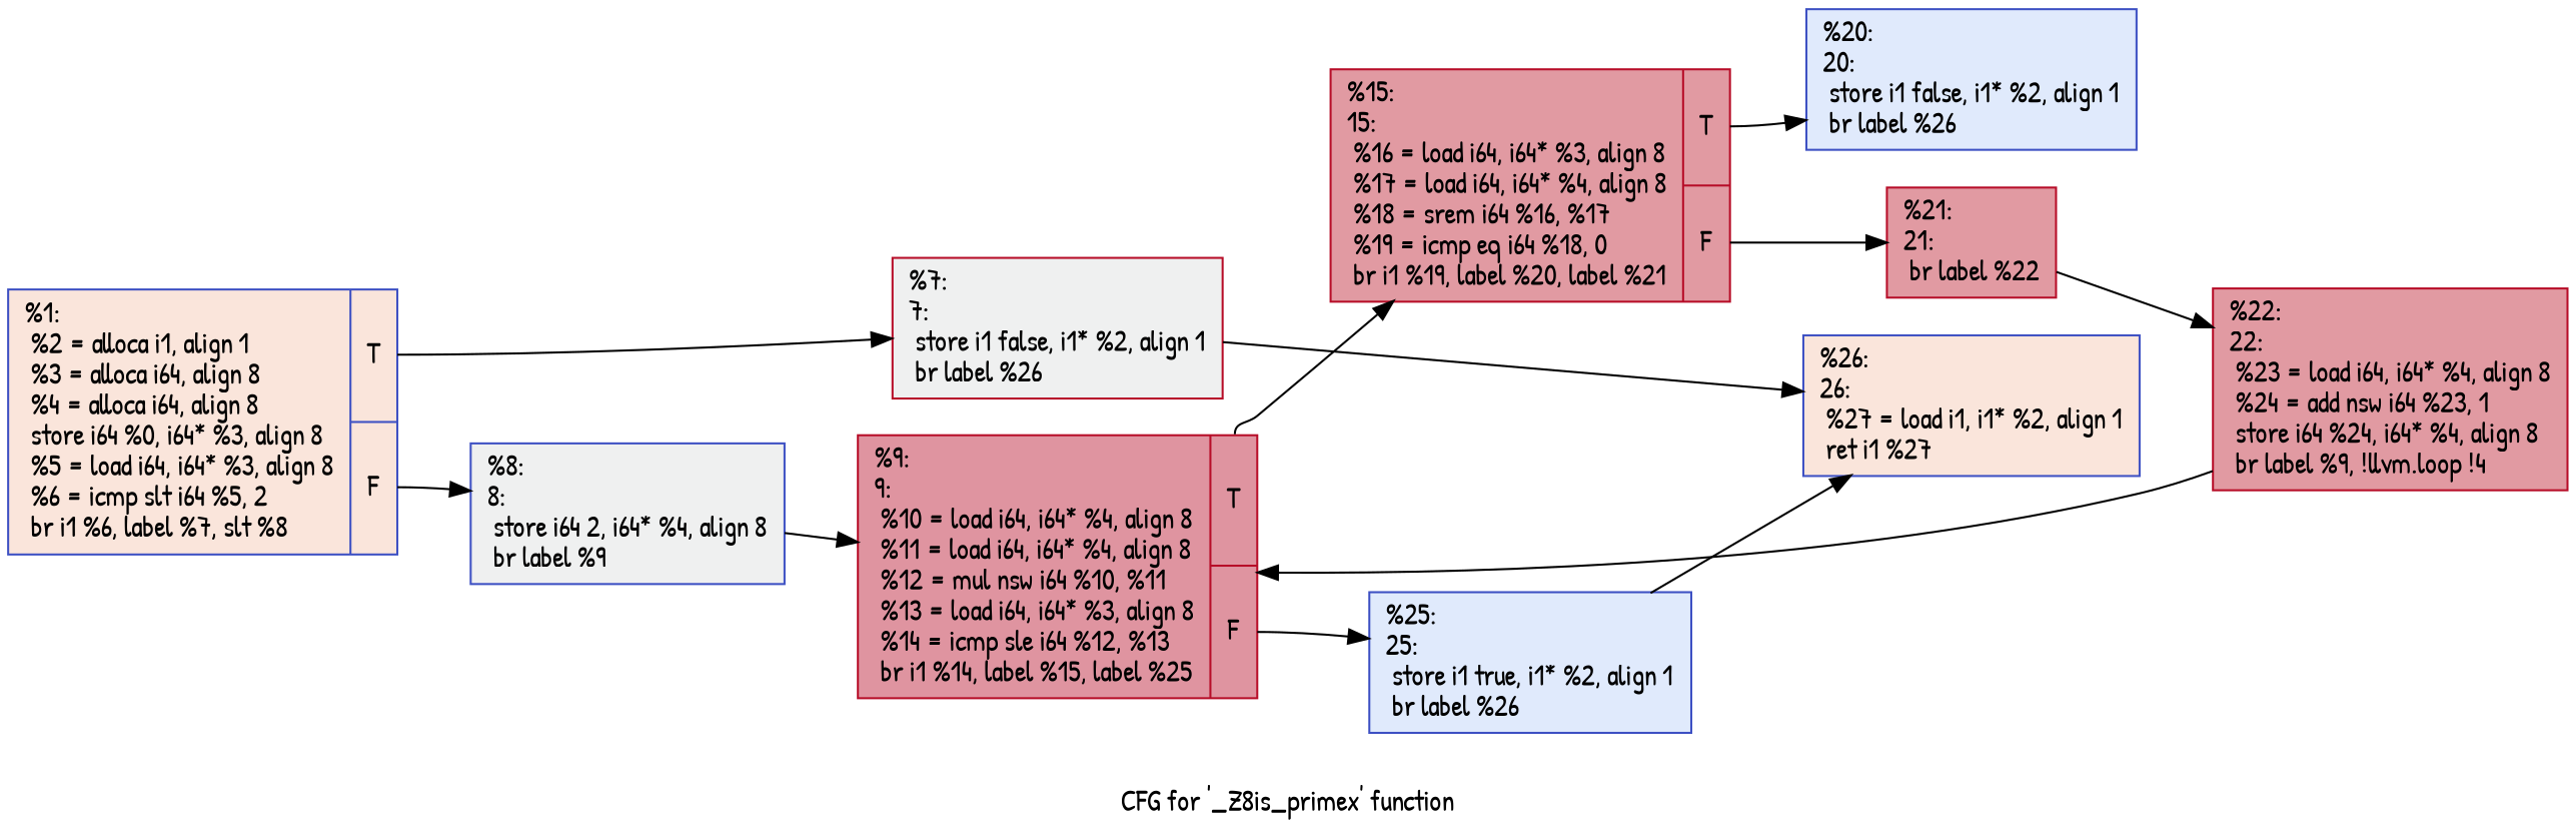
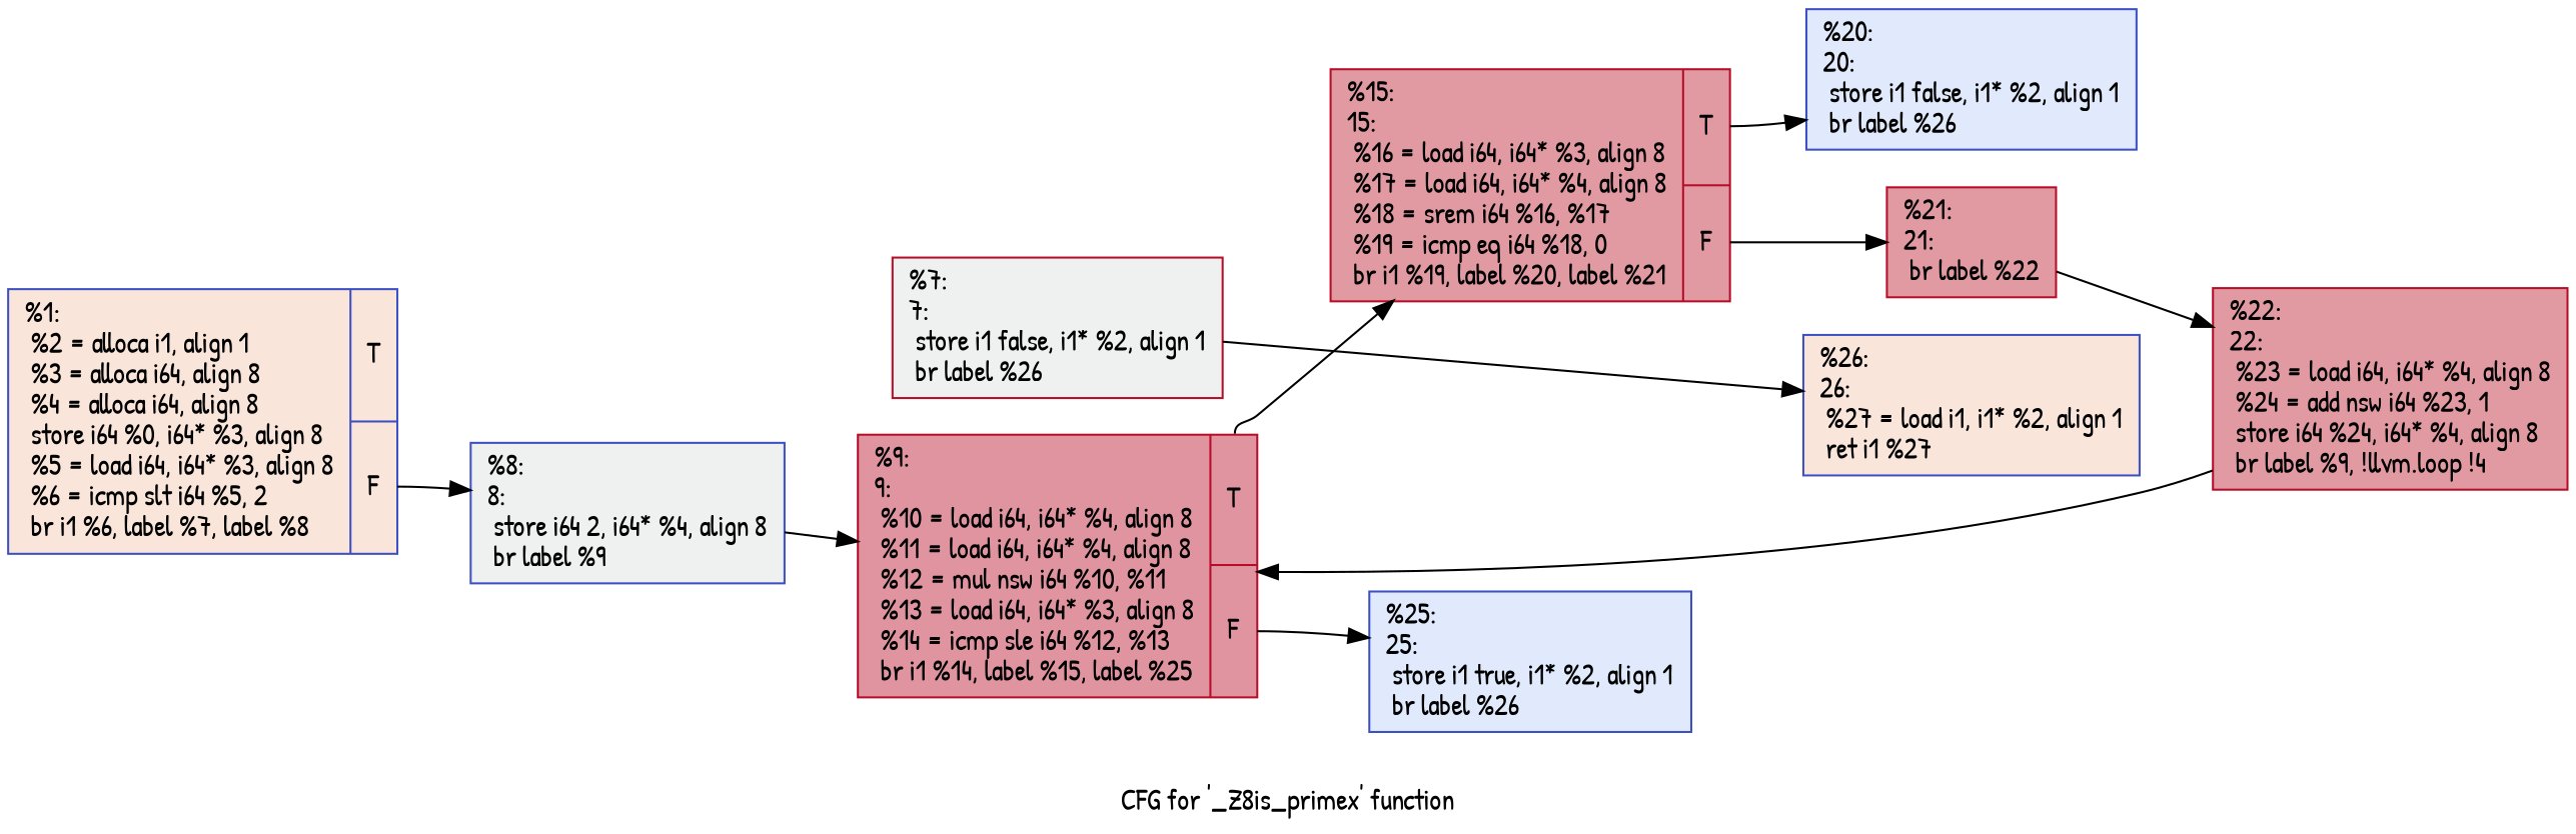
  digraph {
    fontname="Patrick Hand"
    label="CFG for '_Z8is_primex' function"
    rankdir=LR
    node [color="#3d50c3ff" fillcolor="#bb1b2c70" fontname="Patrick Hand" shape=record style=filled]
    edge [fontname="Patrick Hand"]
-   n1 [fillcolor="#f4c5ad70" label="{%1:\l  %2 = alloca i1, align 1\l  %3 = alloca i64, align 8\l  %4 = alloca i64, align 8\l  store i64 %0, i64* %3, align 8\l  %5 = load i64, i64* %3, align 8\l  %6 = icmp slt i64 %5, 2\l  br i1 %6, label %7, slt %8\l|{<s0>T|<s1>F}}"]
+   n1 [fillcolor="#f4c5ad70" label="{%1:\l  %2 = alloca i1, align 1\l  %3 = alloca i64, align 8\l  %4 = alloca i64, align 8\l  store i64 %0, i64* %3, align 8\l  %5 = load i64, i64* %3, align 8\l  %6 = icmp slt i64 %5, 2\l  br i1 %6, label %7, label %8\l|{<s0>T|<s1>F}}"]
    n2 [color="#b70d28ff" fillcolor="#dbdcde70" label="{%7:\l7:                                                \l  store i1 false, i1* %2, align 1\l  br label %26\l}"]
    n3 [fillcolor="#dbdcde70" label="{%8:\l8:                                                \l  store i64 2, i64* %4, align 8\l  br label %9\l}"]
    n4 [fillcolor="#f4c5ad70" label="{%26:\l26:                                               \l  %27 = load i1, i1* %2, align 1\l  ret i1 %27\l}"]
    n5 [color="#b70d28ff" fillcolor="#b70d2870" label="{%9:\l9:                                                \l  %10 = load i64, i64* %4, align 8\l  %11 = load i64, i64* %4, align 8\l  %12 = mul nsw i64 %10, %11\l  %13 = load i64, i64* %3, align 8\l  %14 = icmp sle i64 %12, %13\l  br i1 %14, label %15, label %25\l|{<s0>T|<s1>F}}"]
    n6 [color="#b70d28ff" label="{%15:\l15:                                               \l  %16 = load i64, i64* %3, align 8\l  %17 = load i64, i64* %4, align 8\l  %18 = srem i64 %16, %17\l  %19 = icmp eq i64 %18, 0\l  br i1 %19, label %20, label %21\l|{<s0>T|<s1>F}}"]
    n7 [fillcolor="#b9d0f970" label="{%25:\l25:                                               \l  store i1 true, i1* %2, align 1\l  br label %26\l}"]
    n8 [fillcolor="#b9d0f970" label="{%20:\l20:                                               \l  store i1 false, i1* %2, align 1\l  br label %26\l}"]
    n9 [color="#b70d28ff" label="{%21:\l21:                                               \l  br label %22\l}"]
    n10 [color="#b70d28ff" label="{%22:\l22:                                               \l  %23 = load i64, i64* %4, align 8\l  %24 = add nsw i64 %23, 1\l  store i64 %24, i64* %4, align 8\l  br label %9, !llvm.loop !4\l}"]
-   n1 -> n2 [tailport=s0]
    n1 -> n3 [tailport=s1]
    n2 -> n4
    n3 -> n5
    n5 -> n6 [tailport=s0]
    n5 -> n7 [tailport=s1]
    n6 -> n8 [tailport=s0]
    n6 -> n9 [tailport=s1]
-   n7 -> n4
    n9 -> n10
    n10 -> n5
  }
